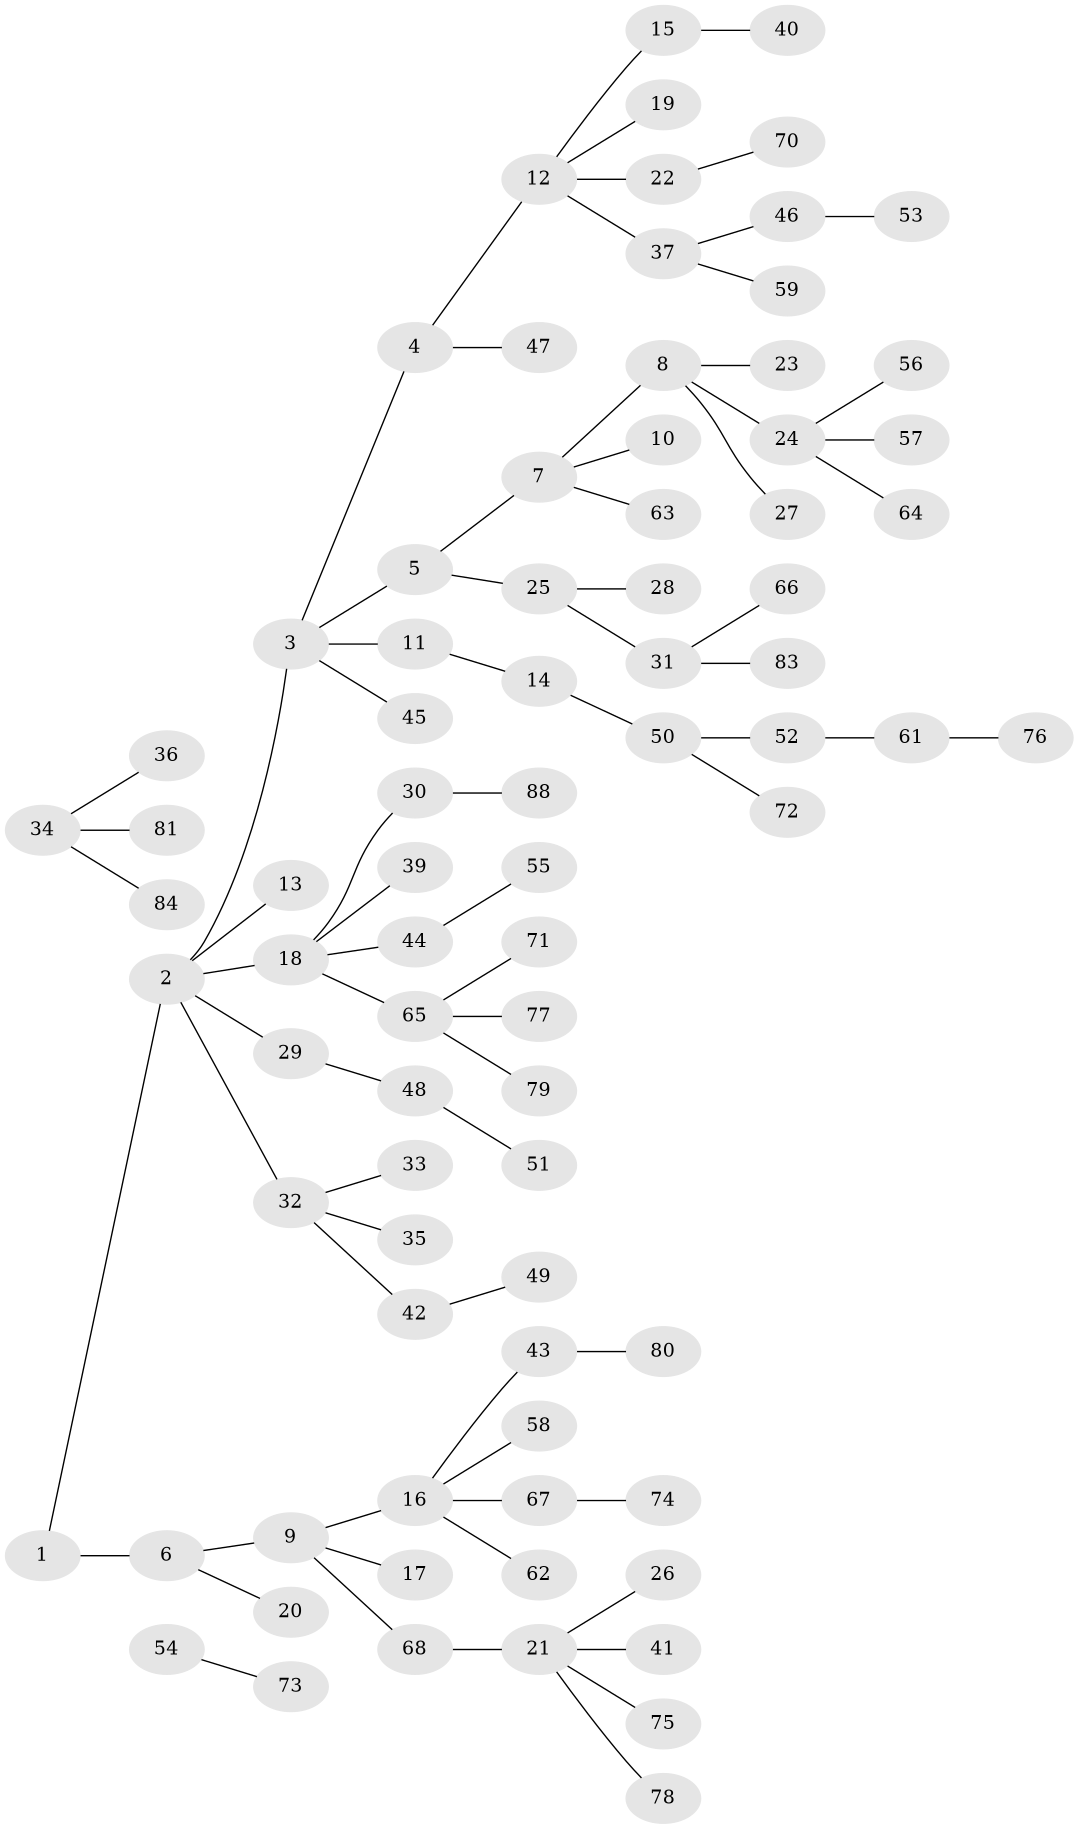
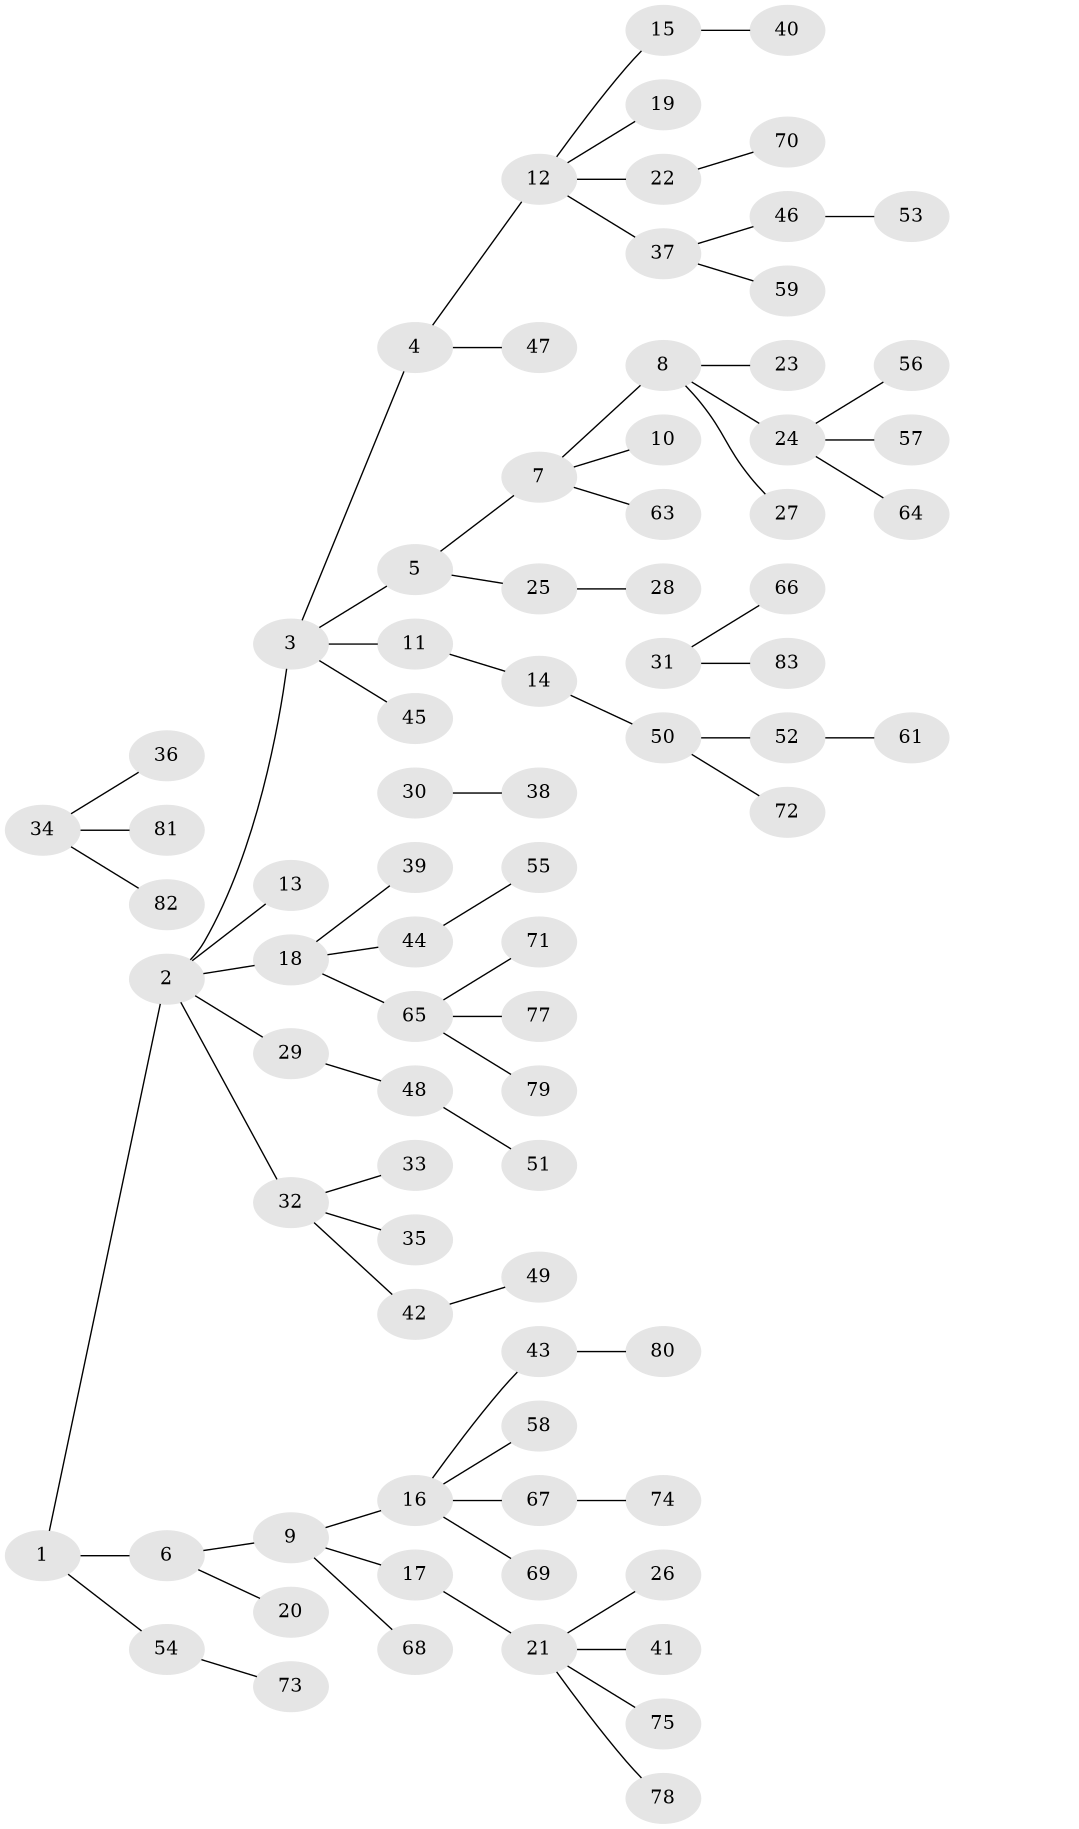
  graph {
    rankdir=LR
    node [color=gray90 style=filled]
    1
    2
    6
    54
    3
    13
    18
    29
    32
    9
    20
    73
    4
    5
    11
    45
    30
    39
    44
    65
    48
    33
    35
    42
    12
    47
    7
    25
    14
    15
    19
    22
    37
    8
    10
    63
    28
    31
    16
    17
    68
    23
    24
    27
    56
    57
    64
    43
    58
    67
-   69 [label=62]
+   69
    21
    50
    40
    70
    46
    59
    34
    36
    81
-   82 [label=84]
+   82
    52
    72
    80
    74
    26
    41
    75
    78
-   38 [label=88]
+   38
    55
    71
    77
    79
    66
    83
    51
    49
    53
    61
-   76
    1 -- 2
    1 -- 6
+   1 -- 54
    2 -- 3
    2 -- 13
    2 -- 18
    2 -- 29
    2 -- 32
    6 -- 9
    6 -- 20
    54 -- 73
    3 -- 4
    3 -- 5
    3 -- 11
    3 -- 45
-   18 -- 30
    18 -- 39
    18 -- 44
    18 -- 65
    29 -- 48
    32 -- 33
    32 -- 35
    32 -- 42
    9 -- 16
    9 -- 17
    9 -- 68
    4 -- 12
    4 -- 47
    5 -- 7
    5 -- 25
    11 -- 14
    30 -- 38
    44 -- 55
    65 -- 71
    65 -- 77
    65 -- 79
    48 -- 51
    42 -- 49
    12 -- 15
    12 -- 19
    12 -- 22
    12 -- 37
    7 -- 8
    7 -- 10
    7 -- 63
    25 -- 28
-   25 -- 31
    14 -- 50
    15 -- 40
    22 -- 70
    37 -- 46
    37 -- 59
    8 -- 23
    8 -- 24
    8 -- 27
    31 -- 66
    31 -- 83
    16 -- 43
    16 -- 58
    16 -- 67
    16 -- 69
-   68 -- 21
+   17 -- 21
    24 -- 56
    24 -- 57
    24 -- 64
    43 -- 80
    67 -- 74
    21 -- 26
    21 -- 41
    21 -- 75
    21 -- 78
    50 -- 52
    50 -- 72
    46 -- 53
    34 -- 36
    34 -- 81
    34 -- 82
    52 -- 61
-   61 -- 76
  }
